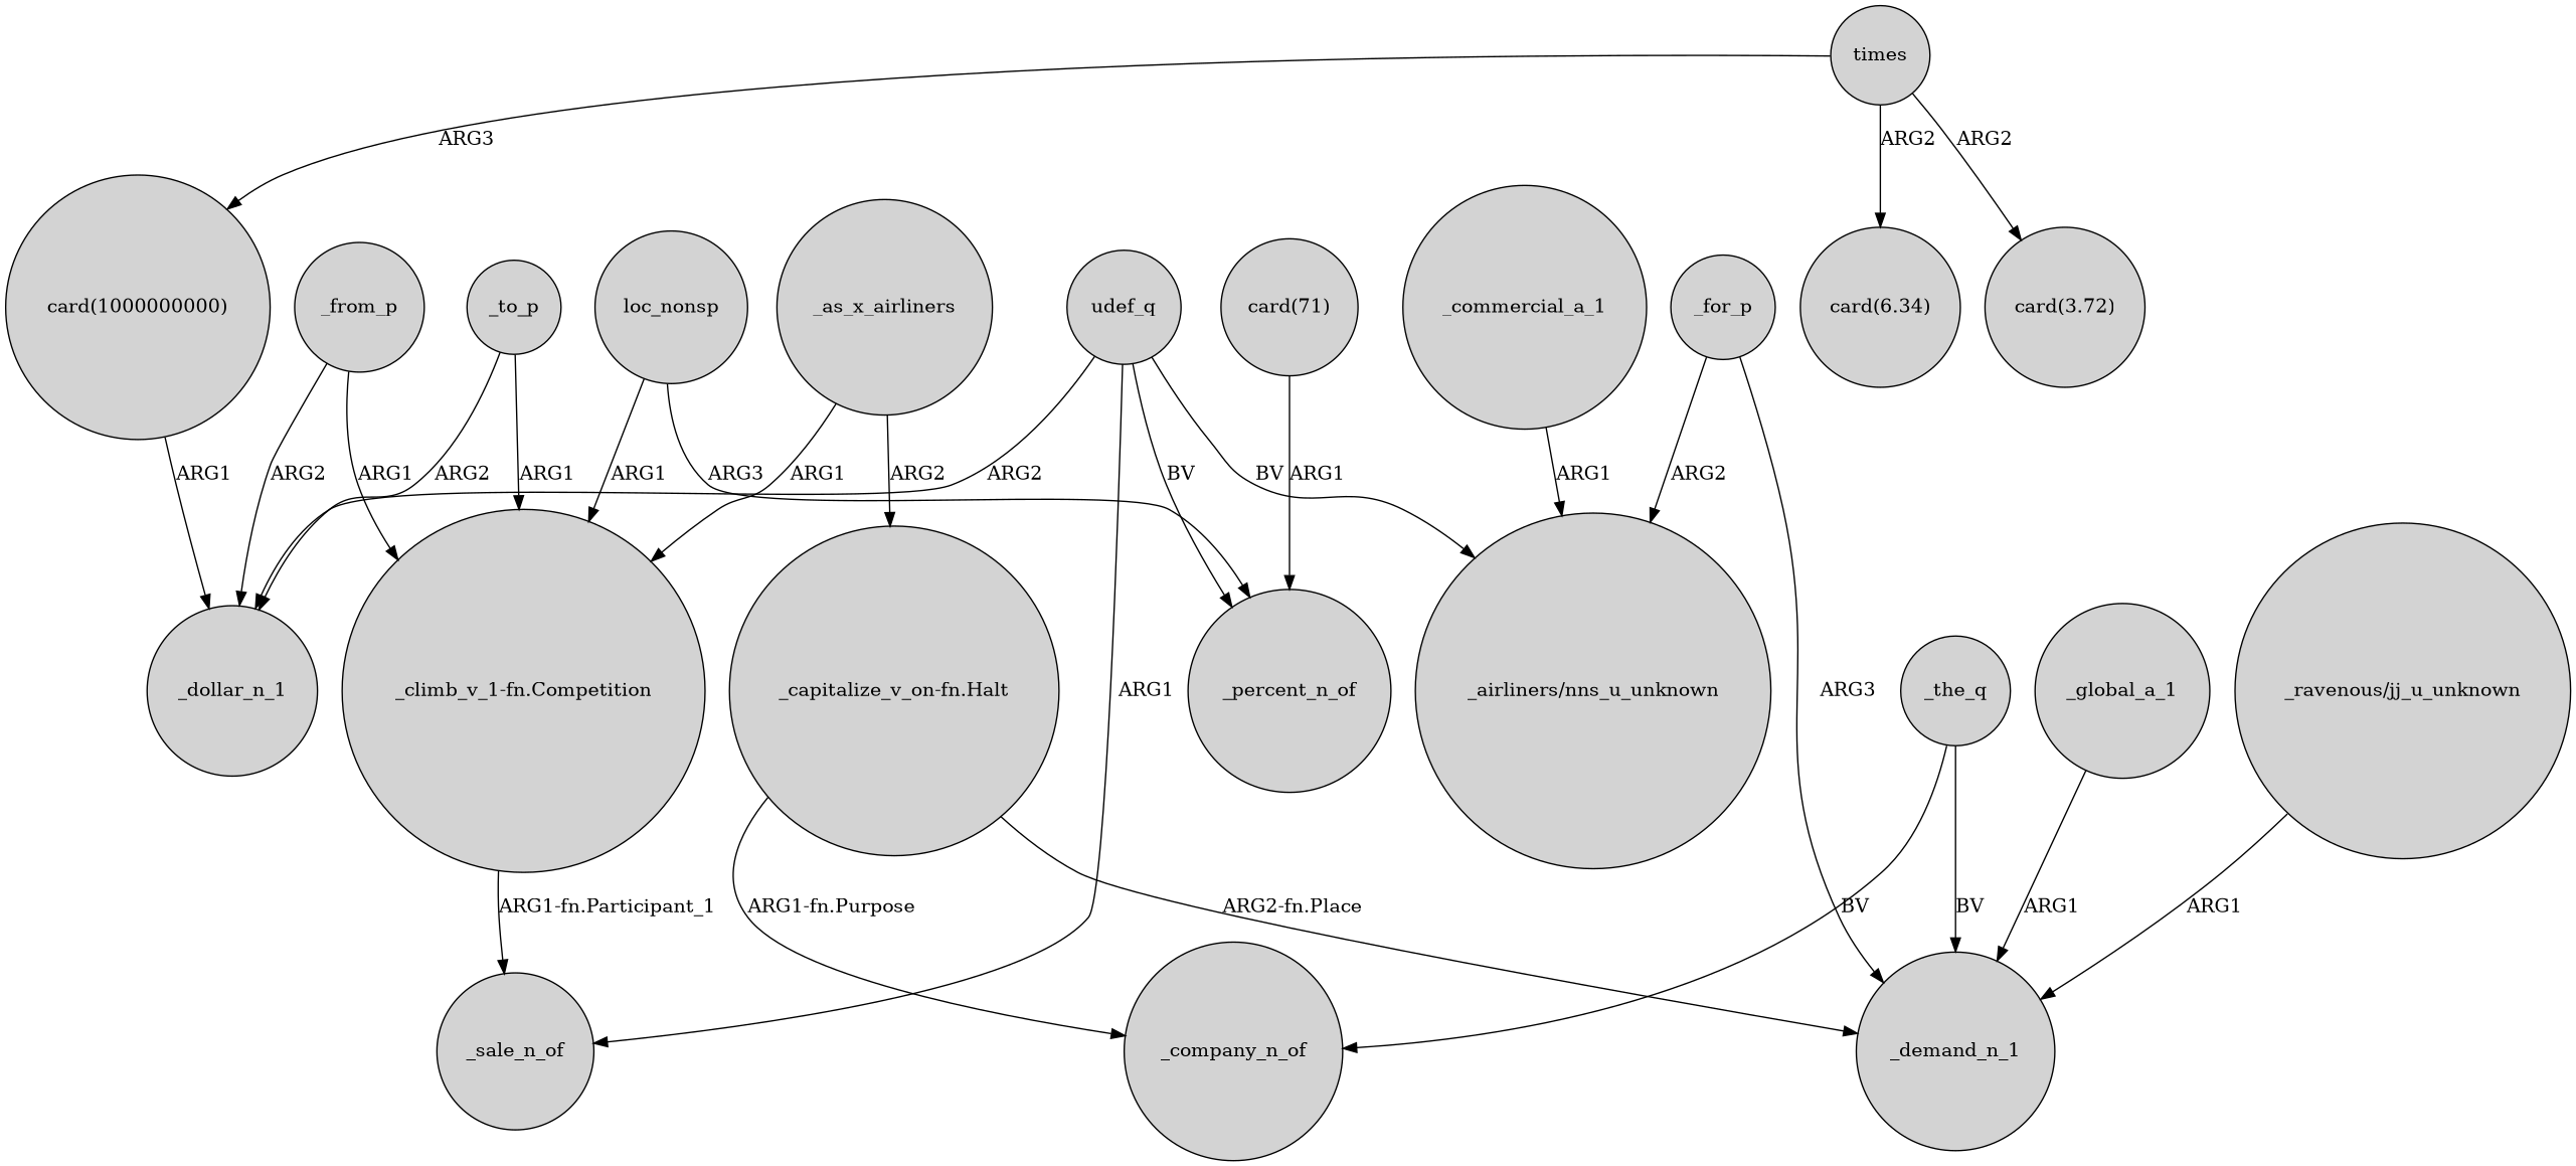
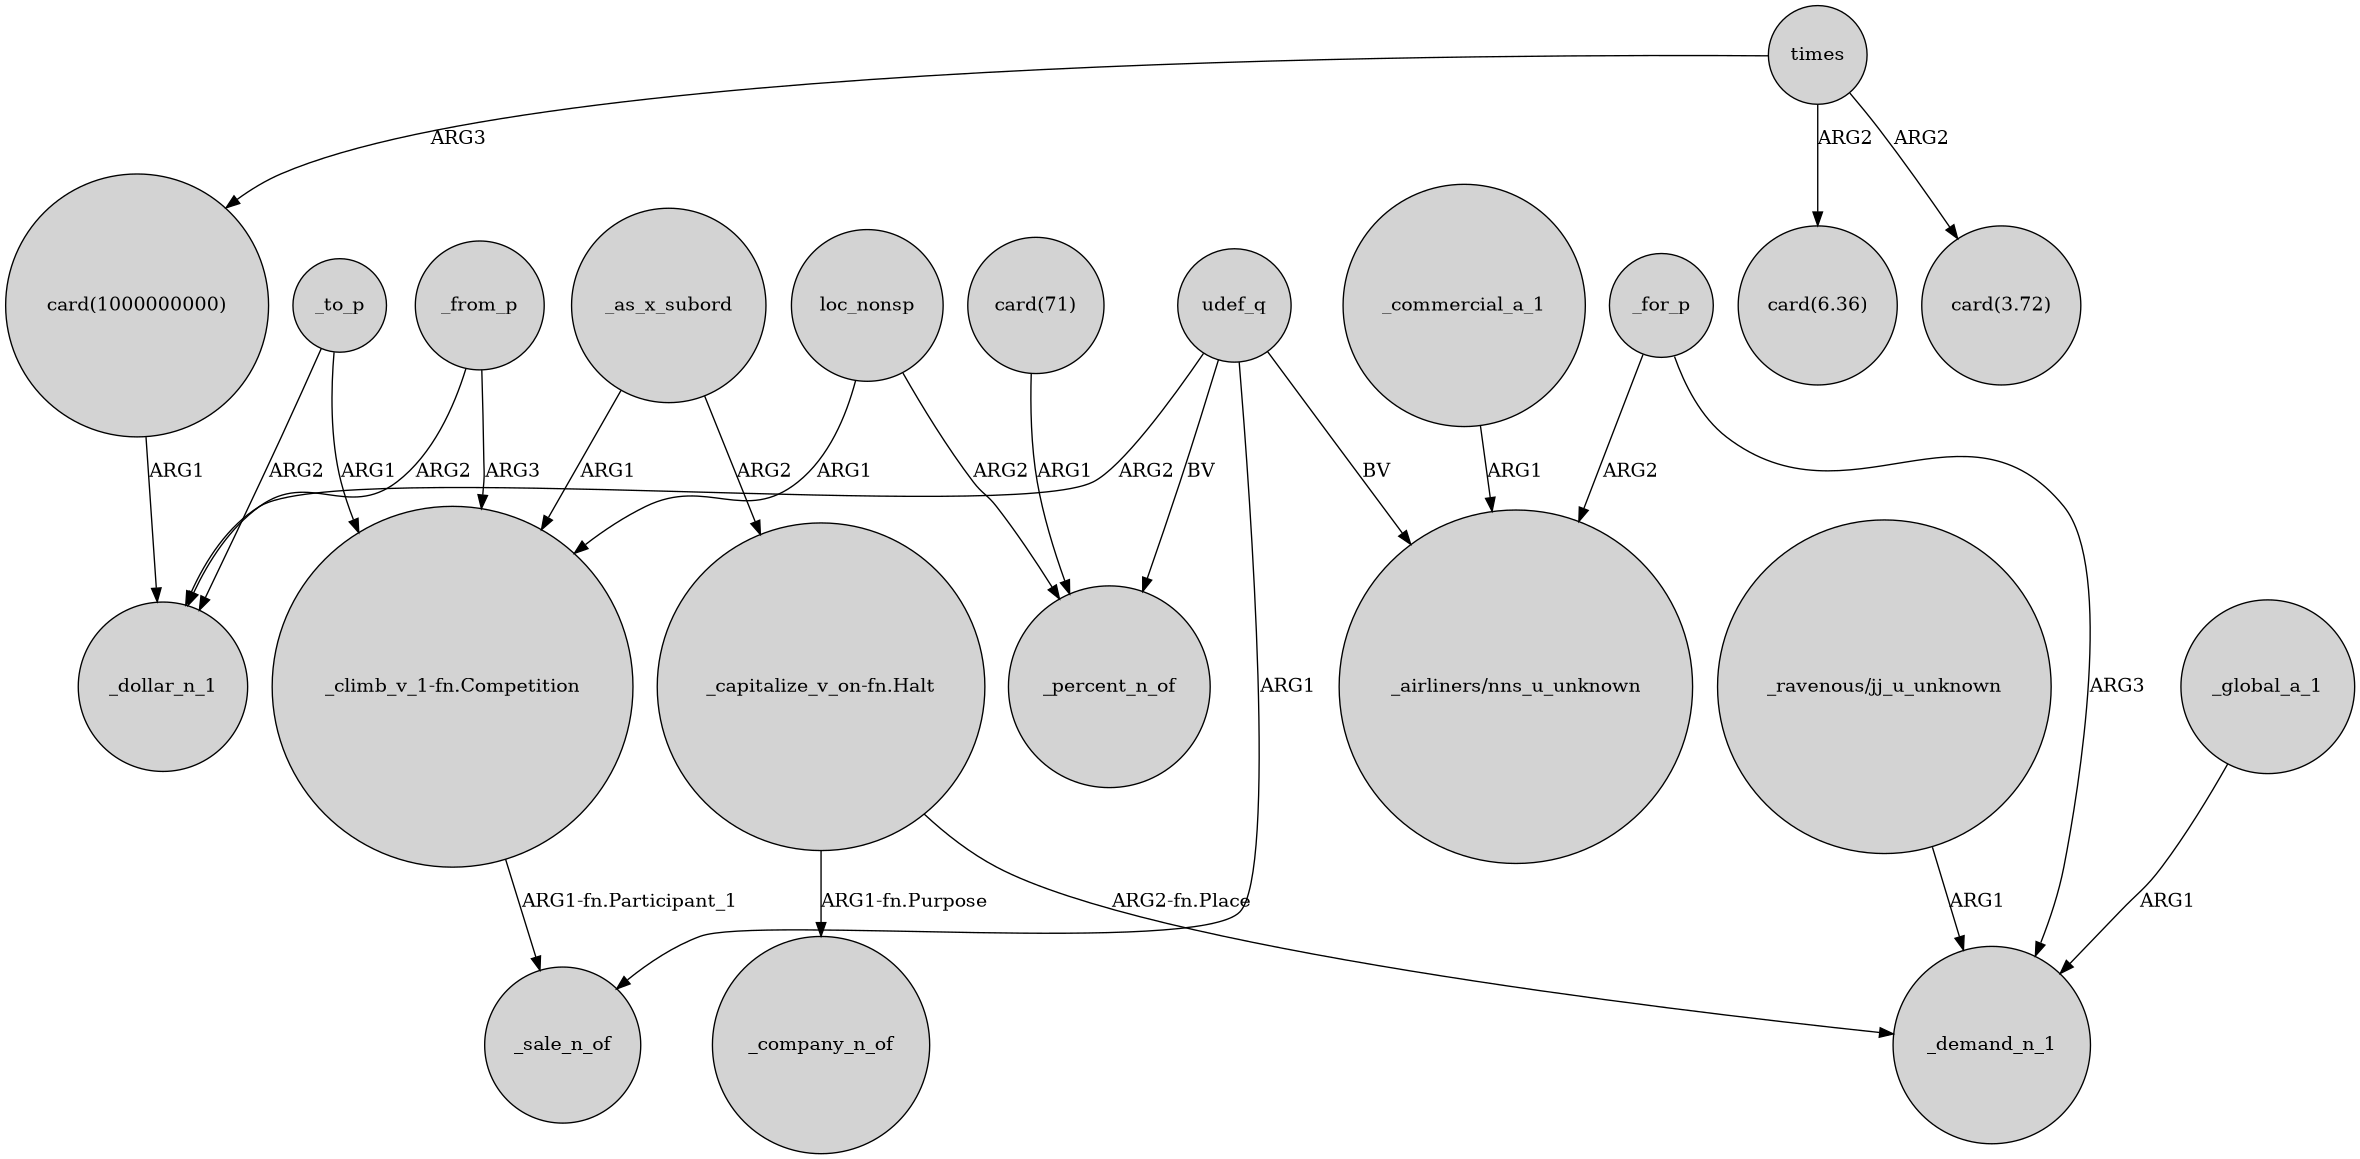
  digraph {
    node [shape=circle style=filled]
    "card(1000000000)"
    _dollar_n_1
    _to_p
    "_climb_v_1-fn.Competition"
    _sale_n_of
    _for_p
    _demand_n_1
    "_airliners/nns_u_unknown"
    _commercial_a_1
    times
-   "card(6.36)" [label="card(6.34)"]
+   "card(6.36)"
    "card(3.72)"
    loc_nonsp
    _percent_n_of
    udef_q
    "card(71)"
    _from_p
-   _as_x_subord [label=_as_x_airliners]
+   _as_x_subord
    "_capitalize_v_on-fn.Halt"
    _company_n_of
-   _the_q
    _global_a_1
    "_ravenous/jj_u_unknown"
    "card(1000000000)" -> _dollar_n_1 [label=ARG1]
    _to_p -> _dollar_n_1 [label=ARG2]
    _to_p -> "_climb_v_1-fn.Competition" [label=ARG1]
    "_climb_v_1-fn.Competition" -> _sale_n_of [label="ARG1-fn.Participant_1"]
    _for_p -> _demand_n_1 [label=ARG3]
    _for_p -> "_airliners/nns_u_unknown" [label=ARG2]
    _commercial_a_1 -> "_airliners/nns_u_unknown" [label=ARG1]
    times -> "card(1000000000)" [label=ARG3]
    times -> "card(6.36)" [label=ARG2]
    times -> "card(3.72)" [label=ARG2]
    loc_nonsp -> "_climb_v_1-fn.Competition" [label=ARG1]
-   loc_nonsp -> _percent_n_of [label=ARG3]
+   loc_nonsp -> _percent_n_of [label=ARG2]
    udef_q -> _dollar_n_1 [label=ARG2]
    udef_q -> _sale_n_of [label=ARG1]
    udef_q -> "_airliners/nns_u_unknown" [label=BV]
    udef_q -> _percent_n_of [label=BV]
    "card(71)" -> _percent_n_of [label=ARG1]
    _from_p -> _dollar_n_1 [label=ARG2]
-   _from_p -> "_climb_v_1-fn.Competition" [label=ARG1]
+   _from_p -> "_climb_v_1-fn.Competition" [label=ARG3]
    _as_x_subord -> "_climb_v_1-fn.Competition" [label=ARG1]
    _as_x_subord -> "_capitalize_v_on-fn.Halt" [label=ARG2]
    "_capitalize_v_on-fn.Halt" -> _demand_n_1 [label="ARG2-fn.Place"]
    "_capitalize_v_on-fn.Halt" -> _company_n_of [label="ARG1-fn.Purpose"]
-   _the_q -> _demand_n_1 [label=BV]
-   _the_q -> _company_n_of [label=BV]
    _global_a_1 -> _demand_n_1 [label=ARG1]
    "_ravenous/jj_u_unknown" -> _demand_n_1 [label=ARG1]
  }
